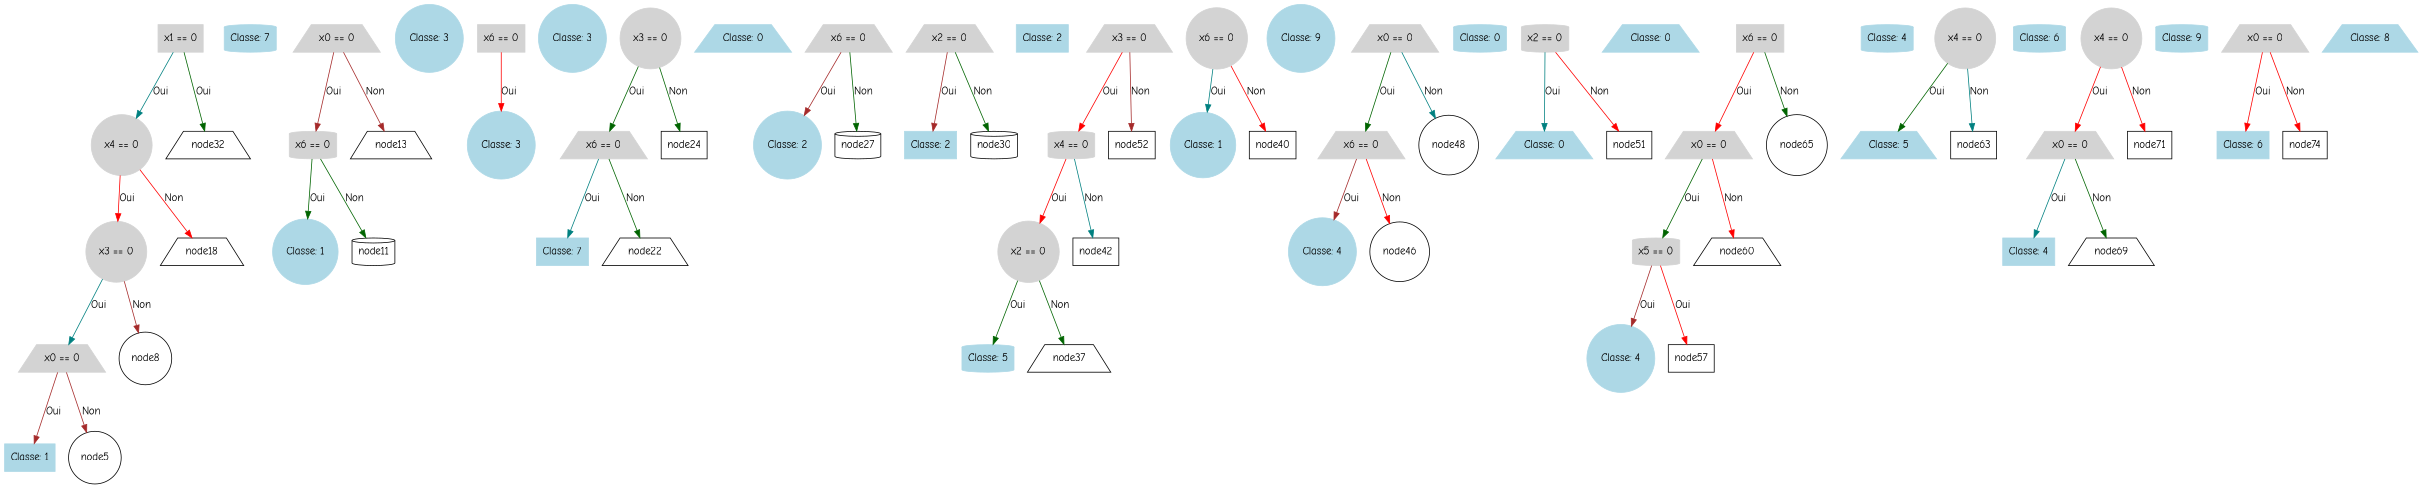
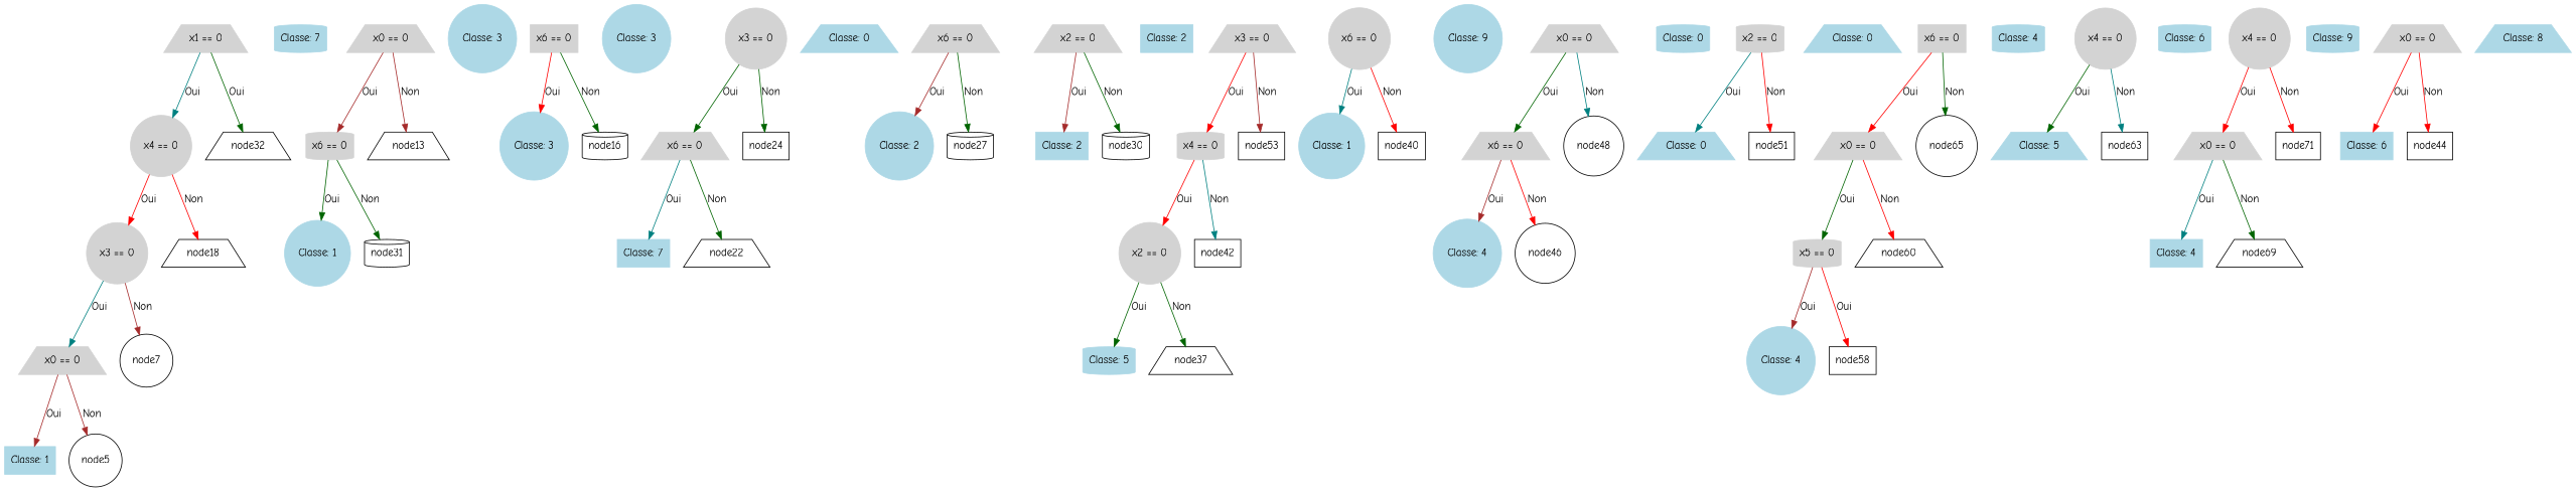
  digraph {
    fontname="Comic Neue"
    node [color=lightblue fontname="Comic Neue" shape=trapezium style=filled]
    edge [color=darkgreen fontname="Comic Neue"]
-   n1 [color=lightgray label="x1 == 0" shape=box]
+   n1 [color=lightgray label="x1 == 0"]
    n2 [color=lightgray label="x4 == 0" shape=circle]
    node32 [color="" style=""]
    n4 [color=lightgray label="x3 == 0" shape=circle]
    node18 [color="" style=""]
    n6 [color=lightgray label="x0 == 0"]
-   node7 [shape=circle label=node8 color="" style=""]
+   node7 [shape=circle color="" style=""]
    n8 [label="Classe: 1" shape=box]
    node5 [shape=circle color="" style=""]
    n10 [label="Classe: 7" shape=cylinder]
    n11 [color=lightgray label="x0 == 0"]
    n12 [color=lightgray label="x6 == 0" shape=cylinder]
    node13 [color="" style=""]
    n14 [label="Classe: 1" shape=circle]
-   node11 [shape=cylinder color="" style=""]
+   node11 [shape=cylinder label=node31 color="" style=""]
    n16 [label="Classe: 3" shape=circle]
    n17 [color=lightgray label="x6 == 0" shape=box]
    n18 [label="Classe: 3" shape=circle]
+   node16 [shape=cylinder color="" style=""]
    n20 [label="Classe: 3" shape=circle]
    n21 [color=lightgray label="x3 == 0" shape=circle]
    n22 [color=lightgray label="x6 == 0"]
    node24 [shape=box color="" style=""]
    n24 [label="Classe: 7" shape=box]
    node22 [color="" style=""]
    n26 [label="Classe: 0"]
    n27 [color=lightgray label="x6 == 0"]
    n28 [label="Classe: 2" shape=circle]
    node27 [shape=cylinder color="" style=""]
    n30 [color=lightgray label="x2 == 0"]
    n31 [label="Classe: 2" shape=box]
    node30 [shape=cylinder color="" style=""]
    n33 [label="Classe: 2" shape=box]
    n34 [color=lightgray label="x3 == 0"]
    n35 [color=lightgray label="x4 == 0" shape=cylinder]
-   node53 [shape=box label=node52 color="" style=""]
+   node53 [shape=box color="" style=""]
    n37 [color=lightgray label="x2 == 0" shape=circle]
    node42 [shape=box color="" style=""]
    n39 [label="Classe: 5" shape=cylinder]
    node37 [color="" style=""]
    n41 [color=lightgray label="x6 == 0" shape=circle]
    n42 [label="Classe: 1" shape=circle]
    node40 [shape=box color="" style=""]
    n44 [label="Classe: 9" shape=circle]
    n45 [color=lightgray label="x0 == 0"]
    n46 [color=lightgray label="x6 == 0"]
    node48 [shape=circle color="" style=""]
    n48 [label="Classe: 4" shape=circle]
    node46 [shape=circle color="" style=""]
    n50 [label="Classe: 0" shape=cylinder]
    n51 [color=lightgray label="x2 == 0" shape=cylinder]
    n52 [label="Classe: 0"]
    node51 [shape=box color="" style=""]
    n54 [label="Classe: 0"]
    n55 [color=lightgray label="x6 == 0" shape=box]
    n56 [color=lightgray label="x0 == 0"]
    node65 [shape=circle color="" style=""]
    n58 [color=lightgray label="x5 == 0" shape=cylinder]
    node60 [color="" style=""]
    n60 [label="Classe: 4" shape=circle]
-   node58 [shape=box label=node57 color="" style=""]
+   node58 [shape=box color="" style=""]
    n62 [label="Classe: 4" shape=cylinder]
    n63 [color=lightgray label="x4 == 0" shape=circle]
    n64 [label="Classe: 5"]
    node63 [shape=box color="" style=""]
    n66 [label="Classe: 6" shape=cylinder]
    n67 [color=lightgray label="x4 == 0" shape=circle]
    n68 [color=lightgray label="x0 == 0"]
    node71 [shape=box color="" style=""]
    n70 [label="Classe: 4" shape=box]
    node69 [color="" style=""]
    n72 [label="Classe: 9" shape=cylinder]
    n73 [color=lightgray label="x0 == 0"]
    n74 [label="Classe: 6" shape=box]
-   node74 [shape=box color="" style=""]
+   node74 [shape=box label=node44 color="" style=""]
    n76 [label="Classe: 8"]
    n1 -> n2 [color=teal label=Oui]
    n1 -> node32 [label=Oui]
    n2 -> n4 [color=red label=Oui]
    n2 -> node18 [color=red label=Non]
    n4 -> n6 [color=teal label=Oui]
    n4 -> node7 [color=brown label=Non]
    n6 -> n8 [color=brown label=Oui]
    n6 -> node5 [color=brown label=Non]
    n11 -> n12 [color=brown label=Oui]
    n11 -> node13 [color=brown label=Non]
    n12 -> n14 [label=Oui]
    n12 -> node11 [label=Non]
    n17 -> n18 [color=red label=Oui]
+   n17 -> node16 [label=Non]
    n21 -> n22 [label=Oui]
    n21 -> node24 [label=Non]
    n22 -> n24 [color=teal label=Oui]
    n22 -> node22 [label=Non]
    n27 -> n28 [color=brown label=Oui]
    n27 -> node27 [label=Non]
    n30 -> n31 [color=brown label=Oui]
    n30 -> node30 [label=Non]
    n34 -> n35 [color=red label=Oui]
    n34 -> node53 [color=brown label=Non]
    n35 -> n37 [color=red label=Oui]
    n35 -> node42 [color=teal label=Non]
    n37 -> n39 [label=Oui]
    n37 -> node37 [label=Non]
    n41 -> n42 [color=teal label=Oui]
    n41 -> node40 [color=red label=Non]
    n45 -> n46 [label=Oui]
    n45 -> node48 [color=teal label=Non]
    n46 -> n48 [color=brown label=Oui]
    n46 -> node46 [color=red label=Non]
    n51 -> n52 [color=teal label=Oui]
    n51 -> node51 [color=red label=Non]
    n55 -> n56 [color=red label=Oui]
    n55 -> node65 [label=Non]
    n56 -> n58 [label=Oui]
    n56 -> node60 [color=red label=Non]
    n58 -> n60 [color=brown label=Oui]
    n58 -> node58 [color=red label=Oui]
    n63 -> n64 [label=Oui]
    n63 -> node63 [color=teal label=Non]
    n67 -> n68 [color=red label=Oui]
    n67 -> node71 [color=red label=Non]
    n68 -> n70 [color=teal label=Oui]
    n68 -> node69 [label=Non]
    n73 -> n74 [color=red label=Oui]
    n73 -> node74 [color=red label=Non]
  }
